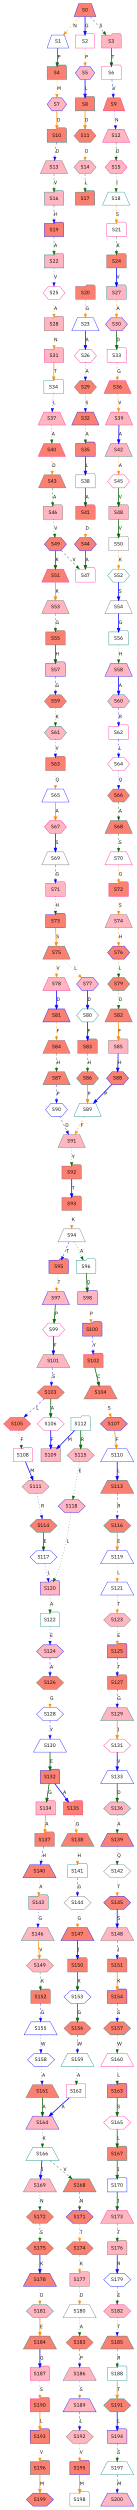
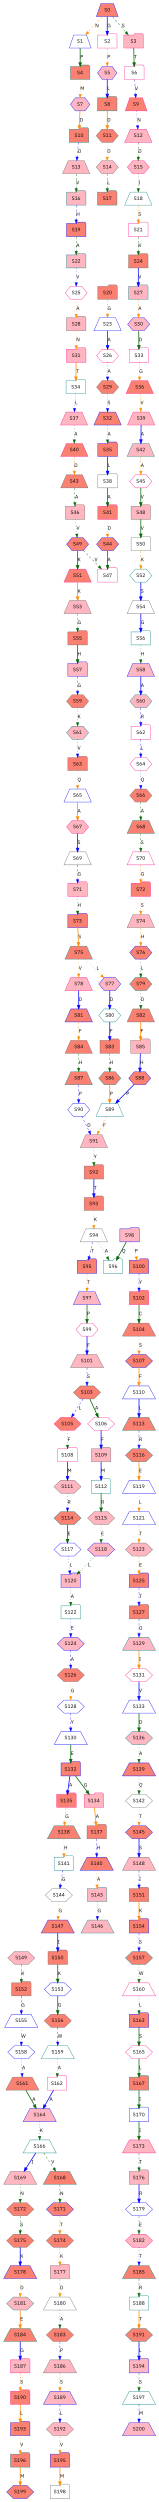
  strict digraph {
    fontname="IBM Plex Sans"
    node [color=gray40 fillcolor=salmon fontname="IBM Plex Sans" shape=folder style=filled]
    edge [color=blue fontname="IBM Plex Sans" style=bold]
    S0 [color=blue shape=trapezium]
    S1 [color=blue fillcolor=white shape=trapezium]
    S2 [color=deeppink fillcolor=white]
    S3 [color=deeppink fillcolor=lightpink]
    S4 [color=teal]
    S5 [color=blue fillcolor=lightpink shape=hexagon]
    S6 [color=deeppink fillcolor=white]
    S7 [color=blue fillcolor=lightpink shape=hexagon]
    S8 [color=teal]
    S9 [color=deeppink shape=trapezium]
    S10 [color=teal]
    S11 [shape=hexagon]
    S12 [color=deeppink fillcolor=lightpink shape=trapezium]
    S13 [fillcolor=lightpink shape=trapezium]
    S14 [fillcolor=lightpink shape=hexagon]
    S15 [color=deeppink fillcolor=lightpink shape=hexagon]
    S16 [color=teal fillcolor=lightpink]
    S17 [color=teal]
    S18 [color=teal fillcolor=white shape=trapezium]
    S19 [color=blue]
    S21 [color=deeppink fillcolor=white]
    S22 [color=teal fillcolor=lightpink]
    S23 [color=blue fillcolor=white shape=trapezium]
    S20
    S24
    S25 [color=deeppink fillcolor=white shape=hexagon]
    S26 [color=deeppink fillcolor=white shape=hexagon]
    S27 [color=teal fillcolor=lightpink]
    S28 [fillcolor=lightpink]
    S29 [shape=hexagon]
    S30 [color=blue fillcolor=lightpink shape=hexagon]
    S31 [color=deeppink fillcolor=lightpink]
    S32 [color=blue shape=trapezium]
    S33 [color=deeppink fillcolor=white]
    S34 [color=teal fillcolor=white]
    S35 [color=blue]
    S36 [color=deeppink shape=trapezium]
    S37 [color=deeppink fillcolor=lightpink shape=trapezium]
    S38 [fillcolor=white]
    S39 [color=deeppink fillcolor=lightpink shape=trapezium]
    S40 [color=deeppink shape=trapezium]
    S41 [color=deeppink]
    S42 [color=teal fillcolor=lightpink shape=trapezium]
    S43 [shape=trapezium]
    S44 [color=blue shape=hexagon]
    S45 [color=deeppink fillcolor=white shape=hexagon]
    S46 [fillcolor=lightpink]
    S47 [color=deeppink fillcolor=white]
    S48 [fillcolor=lightpink]
    S49 [color=blue shape=hexagon]
    S50 [fillcolor=white]
    S51 [color=deeppink shape=trapezium]
    S52 [color=teal fillcolor=white shape=hexagon]
    S53 [fillcolor=lightpink shape=trapezium]
    S54 [fillcolor=white shape=trapezium]
    S55
    S56 [color=teal fillcolor=white]
    S57 [color=blue fillcolor=lightpink]
    S58 [color=blue fillcolor=lightpink shape=trapezium]
    S59 [shape=hexagon]
    S60 [color=teal fillcolor=lightpink shape=hexagon]
    S61 [color=teal fillcolor=lightpink shape=hexagon]
    S62 [color=deeppink fillcolor=white]
    S63
    S64 [color=deeppink fillcolor=white shape=hexagon]
    S65 [color=blue fillcolor=white shape=trapezium]
    S66 [shape=hexagon]
    S67 [color=deeppink fillcolor=lightpink shape=hexagon]
    S68 [color=teal shape=trapezium]
    S69 [fillcolor=white shape=trapezium]
    S70 [color=deeppink fillcolor=white shape=trapezium]
    S71 [color=deeppink fillcolor=lightpink]
    S72 [color=deeppink]
    S73 [color=blue]
    S74 [fillcolor=lightpink shape=trapezium]
    S75 [color=teal shape=trapezium]
    S76 [color=blue shape=hexagon]
    S77 [color=blue fillcolor=lightpink shape=hexagon]
    S78 [color=deeppink fillcolor=lightpink shape=trapezium]
    S79 [color=teal shape=hexagon]
    S80 [color=teal fillcolor=white shape=hexagon]
    S81 [color=blue shape=trapezium]
    S82 [shape=trapezium]
    S83
    S84 [shape=trapezium]
    S85 [fillcolor=lightpink]
    S86 [color=teal shape=hexagon]
    S87 [color=teal shape=trapezium]
    S88 [color=blue shape=hexagon]
    S89 [color=teal fillcolor=white shape=trapezium]
    S90 [color=blue fillcolor=white shape=hexagon]
    S91 [fillcolor=lightpink shape=trapezium]
    S92
    S93
    S94 [fillcolor=white shape=trapezium]
    S95 [color=blue]
    S96 [color=teal fillcolor=white]
    S97 [color=blue fillcolor=lightpink shape=trapezium]
    S98 [color=blue fillcolor=lightpink]
    S99 [color=deeppink fillcolor=white shape=hexagon]
    S100 [color=blue]
    S101 [fillcolor=lightpink shape=trapezium]
    S102 [color=deeppink]
    S103 [shape=hexagon]
    S104 [shape=trapezium]
    S105 [color=deeppink shape=hexagon]
    S106 [color=deeppink fillcolor=white shape=hexagon]
    S107 [color=blue shape=hexagon]
    S108 [color=deeppink fillcolor=white]
    S109 [fillcolor=lightpink]
    S110 [color=blue fillcolor=white shape=trapezium]
    S111 [fillcolor=lightpink shape=hexagon]
    S112 [color=teal fillcolor=white]
    S113 [color=teal shape=trapezium]
    S114 [color=teal shape=hexagon]
    S115 [fillcolor=lightpink shape=hexagon]
    S116 [color=teal shape=hexagon]
    S117 [color=blue fillcolor=white shape=hexagon]
    S118 [color=blue fillcolor=lightpink shape=hexagon]
    S119 [color=blue fillcolor=white shape=trapezium]
    S120 [color=blue fillcolor=lightpink]
    S121 [color=blue fillcolor=white shape=trapezium]
    S122 [color=teal fillcolor=white]
    S123 [fillcolor=lightpink shape=hexagon]
    S124 [color=blue fillcolor=lightpink shape=hexagon]
    S125 [color=blue]
    S126 [shape=hexagon]
    S127
    S128 [color=blue fillcolor=white shape=hexagon]
    S129 [color=teal fillcolor=lightpink shape=trapezium]
    S130 [color=blue fillcolor=white shape=trapezium]
    S131 [color=deeppink fillcolor=white shape=hexagon]
    S132 [color=blue]
    S133 [color=blue fillcolor=white shape=trapezium]
    S134 [color=deeppink fillcolor=lightpink]
    S135 [color=deeppink]
    S136 [color=teal fillcolor=lightpink shape=hexagon]
    S137
    S138 [color=teal shape=trapezium]
    S139 [color=blue shape=trapezium]
    S140 [color=blue shape=trapezium]
    S141 [color=teal fillcolor=white]
    S142 [fillcolor=white shape=hexagon]
    S143 [color=teal fillcolor=lightpink]
    S144 [fillcolor=white shape=hexagon]
    S145 [color=blue shape=hexagon]
    S146 [color=teal fillcolor=lightpink shape=trapezium]
    S147 [color=blue shape=trapezium]
    S148 [fillcolor=lightpink shape=trapezium]
    S149 [fillcolor=lightpink shape=hexagon]
    S150
    S151
    S152
    S153 [color=blue fillcolor=white shape=hexagon]
    S154 [color=blue]
    S155 [color=blue fillcolor=white shape=trapezium]
    S156 [shape=hexagon]
    S157 [color=teal shape=hexagon]
    S158 [color=blue fillcolor=white shape=hexagon]
    S159 [color=teal fillcolor=white shape=trapezium]
    S160 [color=deeppink fillcolor=white shape=trapezium]
    S161 [shape=trapezium]
    S162 [color=deeppink fillcolor=white]
    S163 [color=blue]
    S164 [color=blue fillcolor=lightpink shape=trapezium]
    S165 [color=deeppink fillcolor=white shape=hexagon]
    S166 [color=teal fillcolor=white shape=trapezium]
    S167 [color=teal]
    S168 [color=teal shape=trapezium]
    S169 [fillcolor=lightpink shape=trapezium]
    S170 [color=blue fillcolor=white]
    S171 [color=blue shape=hexagon]
    S172 [shape=hexagon]
    S173 [color=deeppink fillcolor=lightpink shape=trapezium]
    S174 [shape=hexagon]
    S175 [shape=hexagon]
    S176 [fillcolor=lightpink]
    S177 [fillcolor=lightpink]
    S178 [color=blue shape=trapezium]
    S179 [color=blue fillcolor=white shape=hexagon]
    S180 [fillcolor=white shape=trapezium]
    S181 [color=teal fillcolor=lightpink shape=hexagon]
    S182 [color=deeppink fillcolor=lightpink shape=hexagon]
    S183 [shape=hexagon]
    S184 [color=teal shape=trapezium]
    S185 [color=teal shape=trapezium]
    S186 [fillcolor=lightpink shape=trapezium]
    S187 [color=deeppink fillcolor=lightpink]
    S188 [color=teal fillcolor=white]
    S189 [color=blue fillcolor=lightpink shape=trapezium]
    S190 [color=deeppink]
    S191 [color=teal shape=hexagon]
    S192 [fillcolor=lightpink shape=hexagon]
    S193 [color=blue]
    S194 [color=blue fillcolor=lightpink]
    S195 [color=blue]
    S196 [color=teal]
    S197 [color=teal fillcolor=white shape=trapezium]
    S198 [fillcolor=white]
    S199 [color=blue shape=hexagon]
    S200 [color=blue fillcolor=lightpink shape=trapezium]
    S0 -> S1 [color=darkorange label=N style=dashed]
    S0 -> S2 [label=G]
    S0 -> S3 [color=darkgreen label=S style=dashed]
    S1 -> S4 [color=darkgreen label=P]
    S2 -> S5 [color=darkorange label=P style=dashed]
    S3 -> S6 [color=darkgreen label=T]
    S4 -> S7 [color=darkorange label=M style=dotted]
    S5 -> S8 [label=L]
    S6 -> S9 [label=V style=dashed]
    S7 -> S10 [color=darkorange label=D]
    S8 -> S11 [color=darkorange label=D]
    S9 -> S12 [label=N style=dotted]
    S10 -> S13 [label=D style=dashed]
    S11 -> S14 [color=darkorange label=D style=dotted]
    S12 -> S15 [color=darkgreen label=D style=dashed]
    S13 -> S16 [color=darkgreen label=V style=dashed]
    S14 -> S17 [color=darkgreen label=L style=dashed]
    S15 -> S18 [color=darkgreen label=I style=dotted]
    S16 -> S19 [label=H style=dashed]
    S18 -> S21 [color=darkorange label=S style=dashed]
    S19 -> S22 [color=darkgreen label=A style=dashed]
    S21 -> S24 [color=darkgreen label=K style=dashed]
    S22 -> S25 [label=V style=dotted]
    S23 -> S26 [label=A]
    S20 -> S23 [color=darkorange label=G style=dashed]
    S24 -> S27 [label=V]
    S25 -> S28 [color=darkorange label=A style=dotted]
    S26 -> S29 [label=A style=dotted]
    S27 -> S30 [color=darkorange label=A style=dashed]
    S28 -> S31 [color=darkorange label=N style=dotted]
    S29 -> S32 [label=S style=dotted]
    S30 -> S33 [color=darkgreen label=D]
    S31 -> S34 [color=darkorange label=T]
    S32 -> S35 [color=darkgreen label=A style=dotted]
    S33 -> S36 [color=darkorange label=G style=dashed]
    S34 -> S37 [label=L style=dotted]
    S35 -> S38 [label=L]
    S36 -> S39 [color=darkorange label=V style=dashed]
    S37 -> S40 [color=darkgreen label=A style=dotted]
    S38 -> S41 [color=darkgreen label=A]
    S39 -> S42 [label=A]
    S40 -> S43 [color=darkorange label=D style=dashed]
    S41 -> S44 [color=darkorange label=D style=dotted]
    S42 -> S45 [color=darkorange label=A style=dashed]
    S43 -> S46 [color=darkgreen label=A style=dashed]
    S44 -> S47 [color=darkgreen label=A]
    S45 -> S48 [color=darkgreen label=V]
    S46 -> S49 [color=darkgreen label=V style=dotted]
    S48 -> S50 [color=darkgreen label=V]
    S49 -> S47 [color=darkgreen label=V style=dashed]
    S49 -> S51 [color=darkgreen label=K]
    S50 -> S52 [color=darkorange label=K style=dashed]
    S51 -> S53 [color=darkorange label=K]
    S52 -> S54 [label=S]
    S53 -> S55 [color=darkgreen label=G style=dashed]
    S54 -> S56 [label=G]
    S55 -> S57 [color=darkgreen label=H]
    S56 -> S58 [color=darkgreen label=H style=dotted]
    S57 -> S59 [label=G style=dashed]
    S58 -> S60 [label=A]
    S59 -> S61 [color=darkgreen label=K style=dotted]
    S60 -> S62 [label=R style=dashed]
    S61 -> S63 [label=V style=dotted]
    S62 -> S64 [label=L style=dashed]
    S63 -> S65 [color=darkorange label=Q style=dotted]
    S64 -> S66 [label=Q style=dotted]
    S65 -> S67 [color=darkorange label=A]
    S66 -> S68 [color=darkgreen label=A style=dashed]
    S67 -> S69 [label=S]
    S68 -> S70 [color=darkgreen label=S style=dashed]
    S69 -> S71 [label=G style=dashed]
    S70 -> S72 [color=darkorange label=G style=dashed]
    S71 -> S73 [color=darkgreen label=H style=dotted]
    S72 -> S74 [color=darkorange label=S style=dotted]
    S73 -> S75 [color=darkorange label=S]
    S74 -> S76 [color=darkorange label=H style=dashed]
    S75 -> S77 [color=darkorange label=L style=dotted]
    S75 -> S78 [color=darkorange label=V style=dotted]
    S76 -> S79 [color=darkgreen label=L style=dotted]
    S77 -> S80 [label=D]
    S78 -> S81 [label=D]
    S79 -> S82 [color=darkgreen label=D style=dotted]
    S80 -> S83 [label=F]
    S81 -> S84 [color=darkorange label=F style=dashed]
    S82 -> S85 [color=darkorange label=F]
    S83 -> S86 [color=darkgreen label=H style=dashed]
    S84 -> S87 [color=darkgreen label=H style=dashed]
    S85 -> S88 [label=H]
    S86 -> S89 [color=darkorange label=P]
    S87 -> S90 [label=P style=dashed]
    S88 -> S89 [label=P]
    S89 -> S91 [color=darkorange label=F style=dashed]
    S90 -> S91 [label=D style=dashed]
    S91 -> S92 [color=darkgreen label=Y style=dotted]
    S92 -> S93 [label=T]
    S93 -> S94 [color=darkorange label=K style=dotted]
    S94 -> S95 [label=T style=dashed]
    S94 -> S96 [color=darkgreen label=A style=dotted]
    S95 -> S97 [color=darkorange label=T style=dashed]
-   S96 -> S98 [color=darkgreen label=Q]
+   S98 -> S96 [color=darkgreen label=Q]
    S97 -> S99 [color=darkgreen label=P]
    S98 -> S100 [color=darkorange label=P style=dotted]
    S99 -> S101 [label=F]
    S100 -> S102 [label=Y style=dashed]
    S101 -> S103 [label=S style=dashed]
    S102 -> S104 [color=darkgreen label=C]
    S103 -> S105 [label=L style=dashed]
    S103 -> S106 [color=darkgreen label=A]
    S104 -> S107 [color=darkorange label=S style=dotted]
    S105 -> S108 [color=darkgreen label=F style=dotted]
    S106 -> S109 [label=F]
    S107 -> S110 [color=darkorange label=F]
    S108 -> S111 [label=M]
-   S112 -> S109 [label=M]
+   S109 -> S112 [label=M]
    S110 -> S113 [label=L]
    S111 -> S114 [label=R style=dotted]
    S112 -> S115 [color=darkgreen label=R]
    S113 -> S116 [label=R style=dashed]
    S114 -> S117 [color=darkgreen label=E]
    S115 -> S118 [color=darkgreen label=E style=dotted]
    S116 -> S119 [color=darkorange label=E]
    S117 -> S120 [label=L style=dotted]
    S118 -> S120 [color=darkgreen label=L style=dotted]
    S119 -> S121 [color=darkorange label=L style=dotted]
    S120 -> S122 [color=darkgreen label=A style=dotted]
    S121 -> S123 [color=darkorange label=T style=dashed]
    S122 -> S124 [label=E style=dotted]
    S123 -> S125 [color=darkorange label=E style=dashed]
    S124 -> S126 [label=A style=dashed]
    S125 -> S127 [label=T style=dashed]
    S126 -> S128 [color=darkorange label=G style=dotted]
    S127 -> S129 [label=G style=dashed]
    S128 -> S130 [label=Y style=dashed]
    S129 -> S131 [color=darkorange label=I]
    S130 -> S132 [color=darkgreen label=E]
    S131 -> S133 [label=V]
    S132 -> S134 [color=darkgreen label=G]
    S132 -> S135 [label=A]
    S133 -> S136 [color=darkgreen label=D]
    S134 -> S137 [color=darkorange label=A]
    S135 -> S138 [color=darkorange label=G style=dashed]
    S136 -> S139 [color=darkgreen label=A style=dotted]
    S137 -> S140 [label=H style=dashed]
    S138 -> S141 [color=darkorange label=H style=dotted]
    S139 -> S142 [color=darkgreen label=Q style=dotted]
    S140 -> S143 [color=darkorange label=A style=dotted]
    S141 -> S144 [label=G style=dashed]
    S142 -> S145 [color=darkorange label=T style=dotted]
    S143 -> S146 [label=G style=dotted]
    S144 -> S147 [color=darkorange label=G style=dotted]
    S145 -> S148 [label=S]
-   S146 -> S149 [color=darkorange label=V]
    S147 -> S150 [label=I]
    S148 -> S151 [label=I style=dashed]
    S149 -> S152 [color=darkgreen label=K style=dashed]
    S150 -> S153 [color=darkgreen label=K]
    S151 -> S154 [color=darkorange label=K]
    S152 -> S155 [label=G style=dashed]
    S153 -> S156 [color=darkgreen label=G]
    S154 -> S157 [label=S style=dashed]
    S155 -> S158 [label=W style=dotted]
    S156 -> S159 [label=W style=dashed]
    S157 -> S160 [color=darkgreen label=W style=dotted]
    S158 -> S161 [label=A style=dotted]
    S159 -> S162 [color=darkgreen label=A style=dotted]
    S160 -> S163 [color=darkgreen label=L style=dotted]
    S161 -> S164 [color=darkgreen label=A]
    S162 -> S164 [label=A]
    S163 -> S165 [color=darkgreen label=S]
    S164 -> S166 [color=darkgreen label=K style=dotted]
    S165 -> S167 [color=darkgreen label=L]
    S166 -> S168 [color=darkgreen label=V style=dashed]
    S166 -> S169 [label=I]
    S167 -> S170 [color=darkgreen label=I]
    S168 -> S171 [color=darkgreen label=N style=dashed]
    S169 -> S172 [color=darkgreen label=N style=dotted]
    S170 -> S173 [color=darkgreen label=I]
    S171 -> S174 [color=darkorange label=T style=dashed]
    S172 -> S175 [color=darkgreen label=S style=dashed]
    S173 -> S176 [color=darkgreen label=T style=dashed]
    S174 -> S177 [color=darkorange label=K style=dashed]
    S175 -> S178 [label=K]
    S176 -> S179 [label=R]
    S177 -> S180 [color=darkorange label=D style=dashed]
    S178 -> S181 [color=darkorange label=D style=dotted]
    S179 -> S182 [color=darkgreen label=E style=dashed]
    S180 -> S183 [color=darkgreen label=A style=dotted]
    S181 -> S184 [color=darkorange label=E]
    S182 -> S185 [label=T style=dotted]
    S183 -> S186 [label=P style=dashed]
    S184 -> S187 [label=G]
    S185 -> S188 [color=darkgreen label=R style=dashed]
    S186 -> S189 [color=darkorange label=S style=dashed]
    S187 -> S190 [color=darkorange label=S style=dashed]
    S188 -> S191 [color=darkorange label=T]
    S189 -> S192 [label=L style=dashed]
    S190 -> S193 [color=darkorange label=L]
    S191 -> S194 [label=L]
    S192 -> S195 [color=darkorange label=V style=dashed]
    S193 -> S196 [color=darkorange label=V style=dotted]
    S194 -> S197 [color=darkgreen label=S style=dashed]
    S195 -> S198 [color=darkorange label=M]
    S196 -> S199 [color=darkorange label=M]
    S197 -> S200 [label=M style=dashed]
  }
